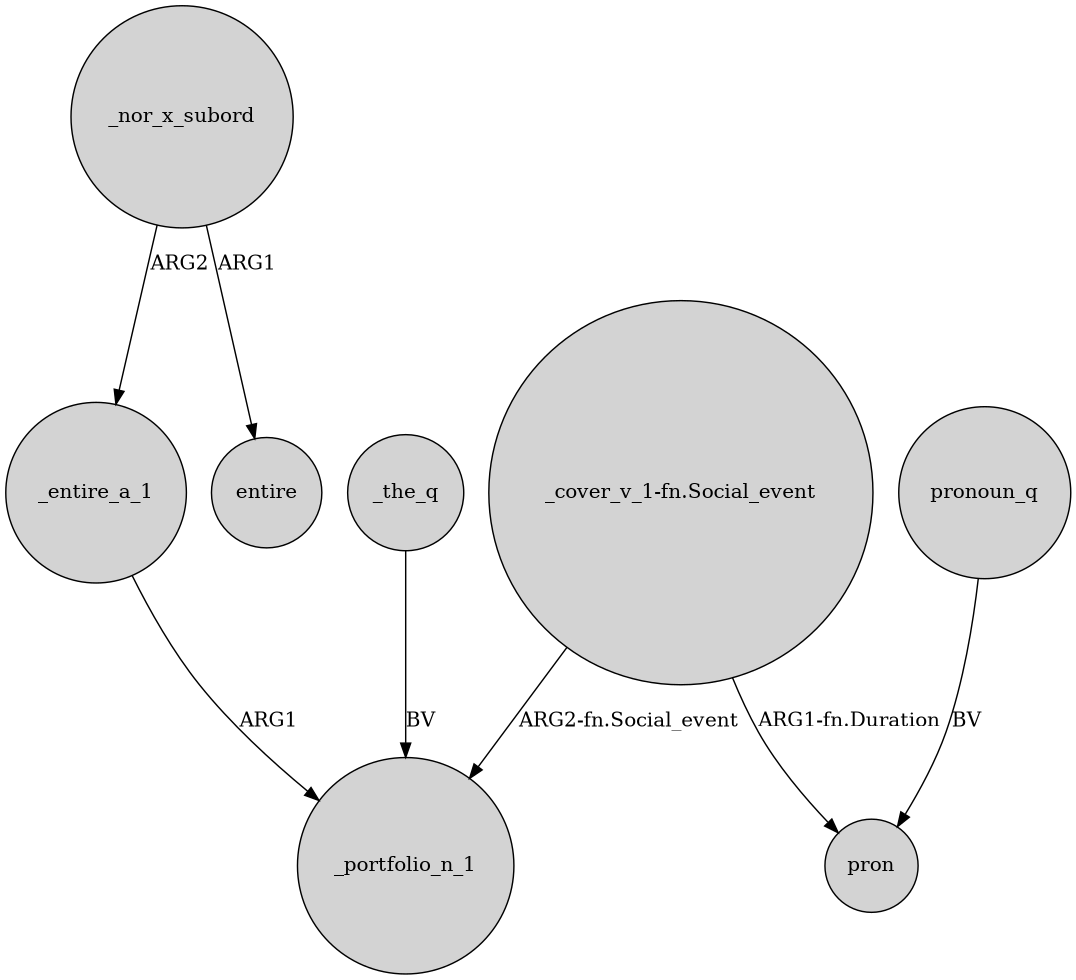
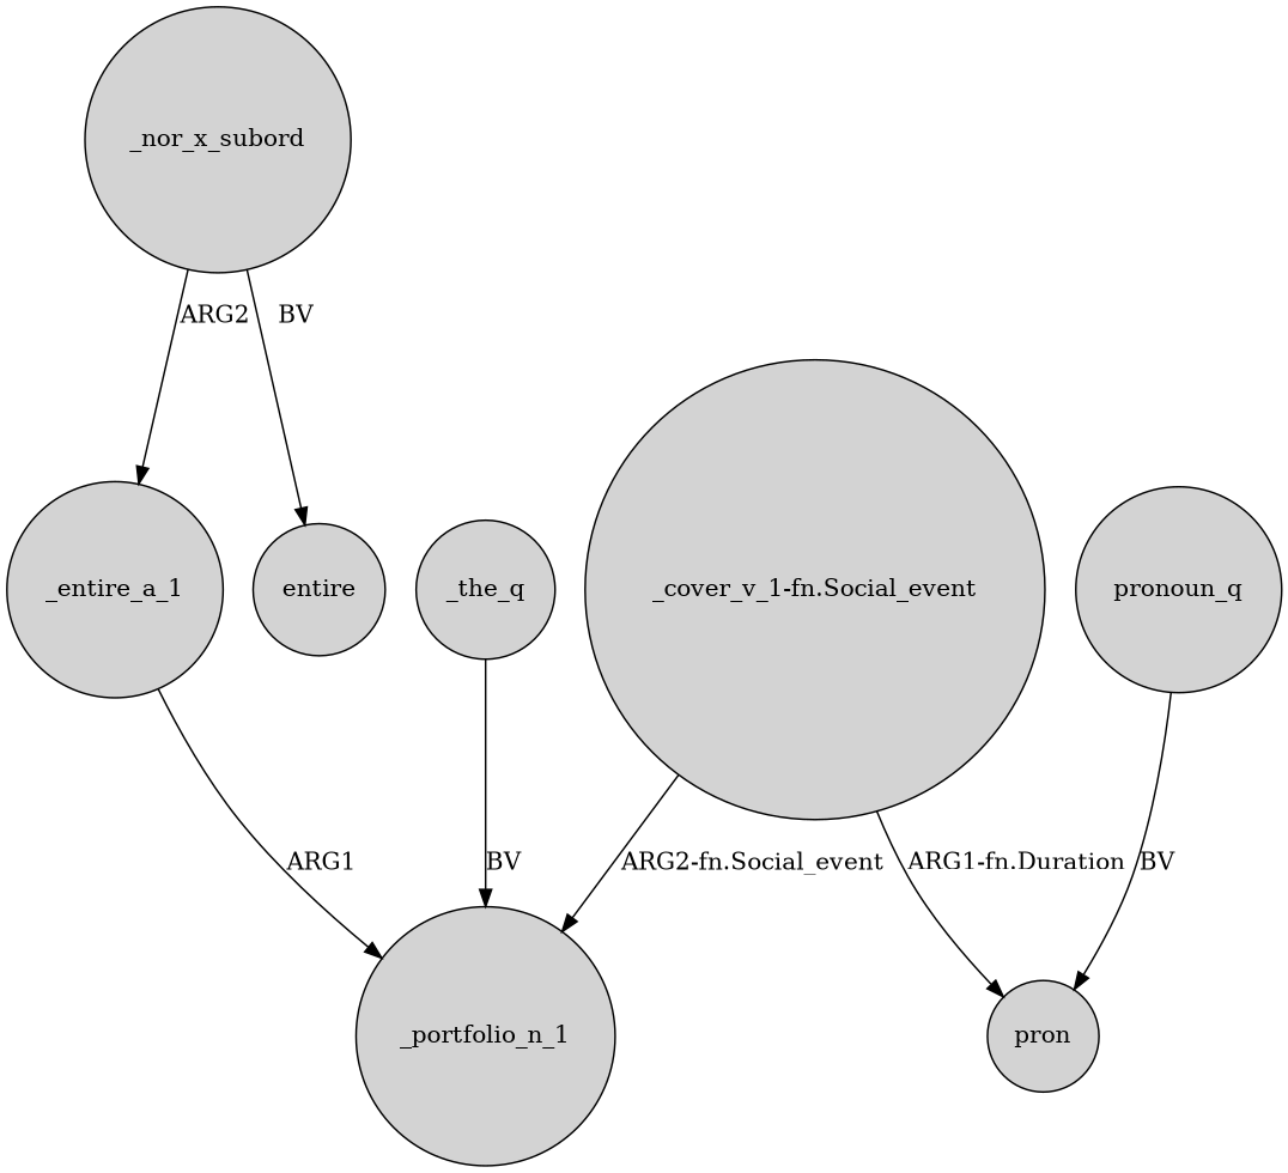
  digraph {
    node [shape=circle style=filled]
    "_cover_v_1-fn.Social_event"
    _portfolio_n_1
    pron
    n4 [label=entire]
    _nor_x_subord
    _entire_a_1
    _the_q
    pronoun_q
    "_cover_v_1-fn.Social_event" -> _portfolio_n_1 [label="ARG2-fn.Social_event"]
    "_cover_v_1-fn.Social_event" -> pron [label="ARG1-fn.Duration"]
-   _nor_x_subord -> n4 [label=ARG1]
+   _nor_x_subord -> n4 [label=BV]
    _nor_x_subord -> _entire_a_1 [label=ARG2]
    _entire_a_1 -> _portfolio_n_1 [label=ARG1]
    _the_q -> _portfolio_n_1 [label=BV]
    pronoun_q -> pron [label=BV]
  }
